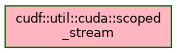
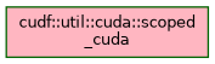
  digraph {
    rankdir=LR
-   n1 [color=darkgreen fillcolor=lightpink fontname=Helvetica fontsize=10 height=0.2 label="cudf::util::cuda::scoped\l_stream" shape=record style=filled width=0.4]
+   n1 [color=darkgreen fillcolor=lightpink fontname=Helvetica fontsize=10 height=0.2 label="cudf::util::cuda::scoped\l_cuda" shape=record style=filled width=0.4]
  }
